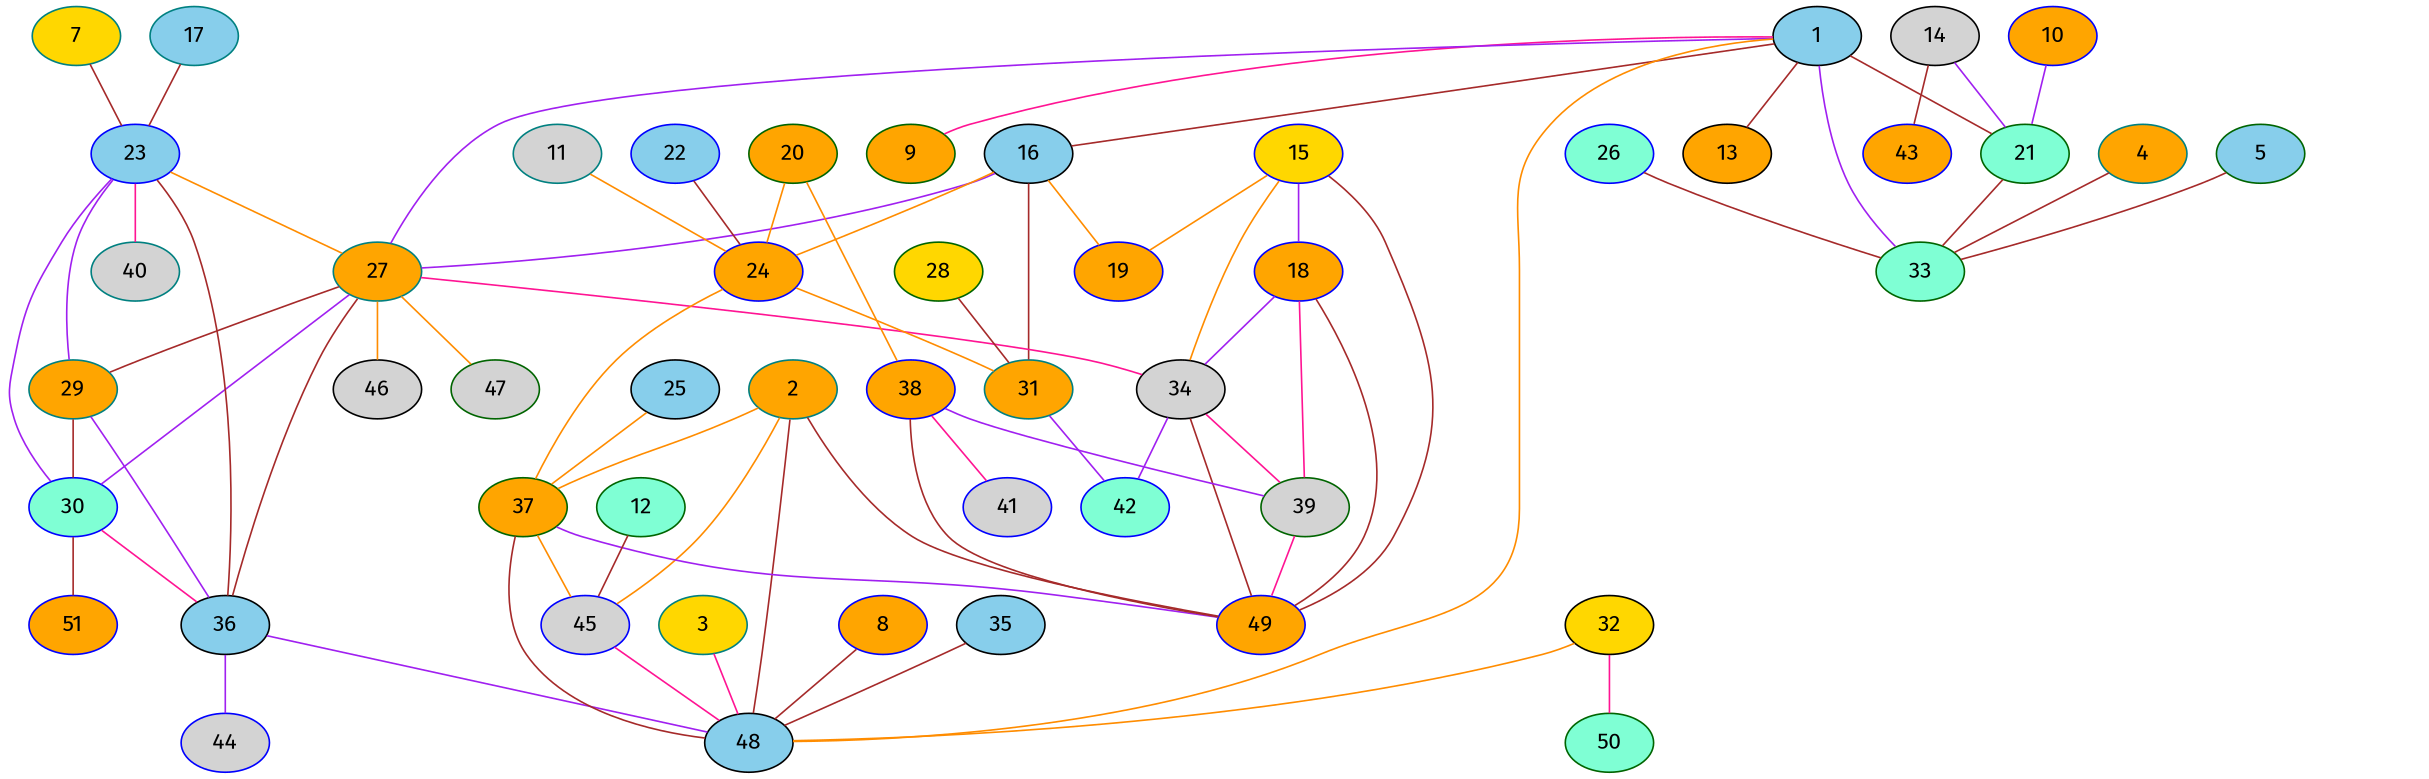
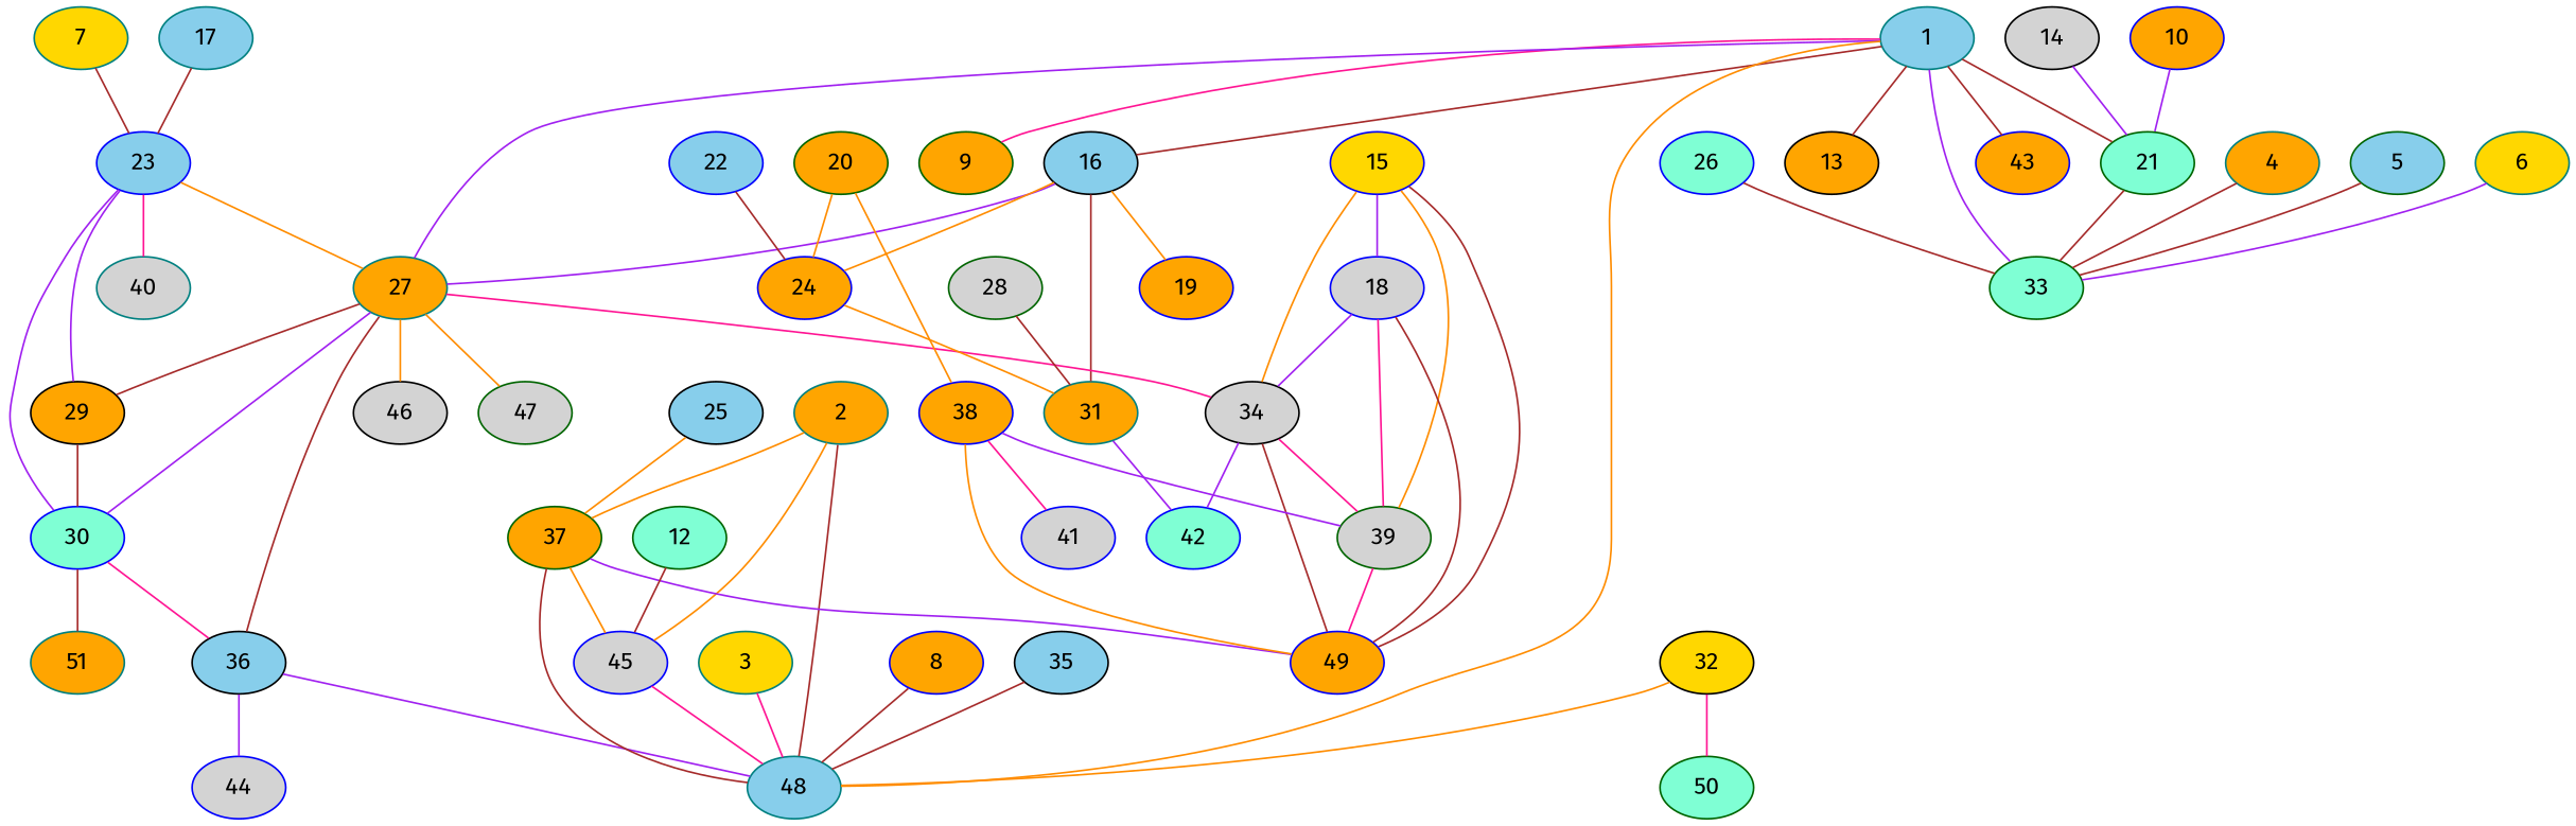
  graph {
    fontname="Fira Sans"
    node [color=blue fillcolor=orange fontname="Fira Sans" style=filled]
    edge [color=brown fontname="Fira Sans" weight=1.0]
-   1 [color=black fillcolor=skyblue]
+   1 [color=teal fillcolor=skyblue]
    9 [color=darkgreen]
    13 [color=black]
    16 [color=black fillcolor=skyblue]
    21 [color=darkgreen fillcolor=aquamarine]
    27 [color=teal]
    33 [color=darkgreen fillcolor=aquamarine]
    43
-   48 [color=black fillcolor=skyblue]
+   48 [color=teal fillcolor=skyblue]
    24
    19
    31 [color=teal]
    34 [color=black fillcolor=lightgrey]
-   29 [color=teal]
+   29 [color=black]
    30 [fillcolor=aquamarine]
    36 [color=black fillcolor=skyblue]
    46 [color=black fillcolor=lightgrey]
    47 [color=darkgreen fillcolor=lightgrey]
    2 [color=teal]
    37 [color=darkgreen]
    45 [fillcolor=lightgrey]
    49
    3 [color=teal fillcolor=gold]
    4 [color=teal]
    5 [color=darkgreen fillcolor=skyblue]
+   6 [color=teal fillcolor=gold]
    7 [color=teal fillcolor=gold]
    23 [fillcolor=skyblue]
    40 [color=teal fillcolor=lightgrey]
    8
    10
-   11 [color=teal fillcolor=lightgrey]
    12 [color=darkgreen fillcolor=aquamarine]
    14 [color=black fillcolor=lightgrey]
    15 [fillcolor=gold]
-   18
+   18 [fillcolor=lightgrey]
    39 [color=darkgreen fillcolor=lightgrey]
    42 [fillcolor=aquamarine]
    17 [color=teal fillcolor=skyblue]
    20 [color=darkgreen]
    38
    41 [fillcolor=lightgrey]
    22 [fillcolor=skyblue]
-   51
+   51 [color=teal]
    44 [fillcolor=lightgrey]
    25 [color=black fillcolor=skyblue]
    26 [fillcolor=aquamarine]
-   28 [color=darkgreen fillcolor=gold]
+   28 [color=darkgreen fillcolor=lightgrey]
    32 [color=black fillcolor=gold]
    50 [color=darkgreen fillcolor=aquamarine]
    35 [color=black fillcolor=skyblue]
    1 -- 9 [color=deeppink]
    1 -- 13
    1 -- 16
    1 -- 21 [weight=3.0]
    1 -- 27 [color=purple]
    1 -- 33 [color=purple weight=3.0]
-   14 -- 43
+   1 -- 43
    1 -- 48 [color=darkorange]
    16 -- 27 [color=purple]
    16 -- 24 [color=darkorange weight=3.0]
    16 -- 19 [color=darkorange]
    16 -- 31 [weight=3.0]
    21 -- 33
    27 -- 34 [color=deeppink]
    27 -- 29
    27 -- 30 [color=purple]
    27 -- 36
    27 -- 46 [color=darkorange]
    27 -- 47 [color=darkorange]
    24 -- 31 [color=darkorange]
-   24 -- 37 [color=darkorange]
    31 -- 42 [color=purple]
    34 -- 49
    34 -- 39 [color=deeppink]
    34 -- 42 [color=purple]
    29 -- 30
-   29 -- 36 [color=purple]
    30 -- 36 [color=deeppink]
    30 -- 51
    36 -- 48 [color=purple]
    36 -- 44 [color=purple]
    2 -- 48 [weight=2.0]
    2 -- 37 [color=darkorange]
    2 -- 45 [color=darkorange]
-   2 -- 49
    37 -- 48 [weight=2.0]
    37 -- 45 [color=darkorange]
    37 -- 49 [color=purple]
    45 -- 48 [color=deeppink weight=2.0]
    3 -- 48 [color=deeppink]
    4 -- 33
    5 -- 33
+   6 -- 33 [color=purple]
    7 -- 23
    23 -- 27 [color=darkorange]
    23 -- 29 [color=purple]
    23 -- 30 [color=purple]
-   23 -- 36
    23 -- 40 [color=deeppink]
    8 -- 48
    10 -- 21 [color=purple]
-   11 -- 24 [color=darkorange]
    12 -- 45
    14 -- 21 [color=purple]
    15 -- 34 [color=darkorange]
    15 -- 49
    15 -- 18 [color=purple]
-   15 -- 19 [color=darkorange]
+   15 -- 39 [color=darkorange]
    18 -- 34 [color=purple]
    18 -- 49
    18 -- 39 [color=deeppink]
    39 -- 49 [color=deeppink weight=2.0]
    17 -- 23
    20 -- 24 [color=darkorange]
    20 -- 38 [color=darkorange]
-   38 -- 49
+   38 -- 49 [color=darkorange]
    38 -- 39 [color=purple]
    38 -- 41 [color=deeppink]
    22 -- 24
    25 -- 37 [color=darkorange]
    26 -- 33
    28 -- 31
    32 -- 48 [color=darkorange]
    32 -- 50 [color=deeppink]
    35 -- 48
  }
